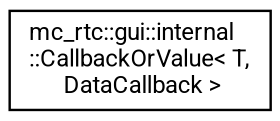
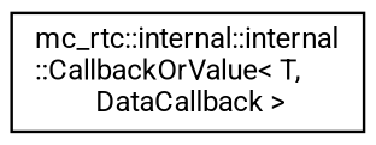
  digraph {
    rankdir=LR
    fontname=Roboto
-   n1 [color=black fillcolor=white fontname=Roboto fontsize=10 height=0.2 label="mc_rtc::gui::internal\l::CallbackOrValue\< T,\l DataCallback \>" shape=record style=filled width=0.4]
+   n1 [color=black fillcolor=white fontname=Roboto fontsize=10 height=0.2 label="mc_rtc::internal::internal\l::CallbackOrValue\< T,\l DataCallback \>" shape=record style=filled width=0.4]
  }
